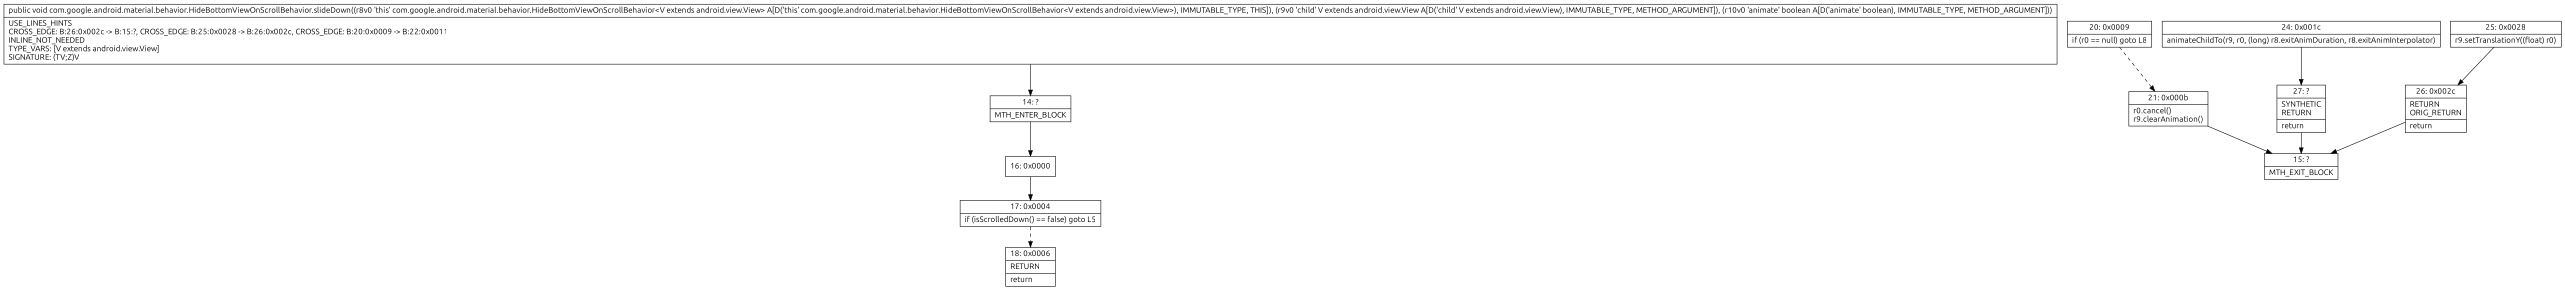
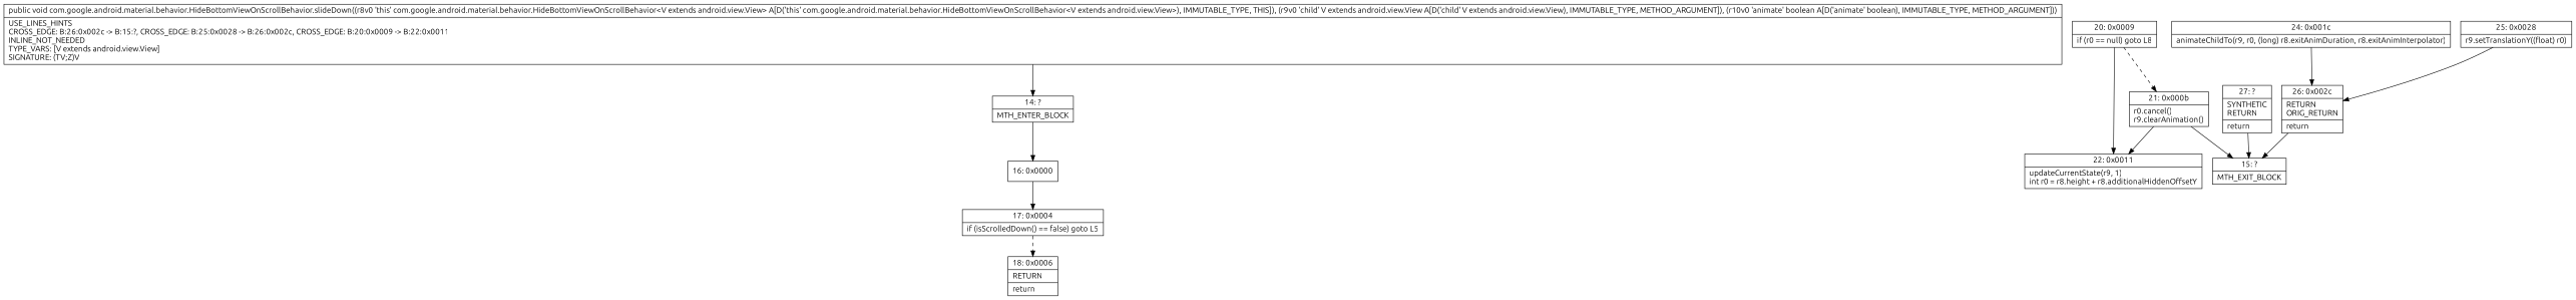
  digraph {
    fontname=Ubuntu
    node [fontname=Ubuntu shape=record]
    edge [fontname=Ubuntu]
    n1 [label="{14\:\ ?|MTH_ENTER_BLOCK\l}"]
    n2 [label="{16\:\ 0x0000}"]
    n3 [label="{17\:\ 0x0004|if (isScrolledDown() == false) goto L5\l}"]
    n4 [label="{18\:\ 0x0006|RETURN\l|return\l}"]
    n5 [label="{15\:\ ?|MTH_EXIT_BLOCK\l}"]
    n6 [label="{20\:\ 0x0009|if (r0 == null) goto L8\l}"]
    n7 [label="{21\:\ 0x000b|r0.cancel()\lr9.clearAnimation()\l}"]
+   n8 [label="{22\:\ 0x0011|updateCurrentState(r9, 1)\lint r0 = r8.height + r8.additionalHiddenOffsetY\l}"]
    n9 [label="{24\:\ 0x001c|animateChildTo(r9, r0, (long) r8.exitAnimDuration, r8.exitAnimInterpolator)\l}"]
    n10 [label="{27\:\ ?|SYNTHETIC\lRETURN\l|return\l}"]
    n11 [label="{25\:\ 0x0028|r9.setTranslationY((float) r0)\l}"]
    n12 [label="{26\:\ 0x002c|RETURN\lORIG_RETURN\l|return\l}"]
    n13 [label="{public void com.google.android.material.behavior.HideBottomViewOnScrollBehavior.slideDown((r8v0 'this' com.google.android.material.behavior.HideBottomViewOnScrollBehavior\<V extends android.view.View\> A[D('this' com.google.android.material.behavior.HideBottomViewOnScrollBehavior\<V extends android.view.View\>), IMMUTABLE_TYPE, THIS]), (r9v0 'child' V extends android.view.View A[D('child' V extends android.view.View), IMMUTABLE_TYPE, METHOD_ARGUMENT]), (r10v0 'animate' boolean A[D('animate' boolean), IMMUTABLE_TYPE, METHOD_ARGUMENT]))  | USE_LINES_HINTS\lCROSS_EDGE: B:26:0x002c \-\> B:15:?, CROSS_EDGE: B:25:0x0028 \-\> B:26:0x002c, CROSS_EDGE: B:20:0x0009 \-\> B:22:0x0011\lINLINE_NOT_NEEDED\lTYPE_VARS: [V extends android.view.View]\lSIGNATURE: (TV;Z)V\l}"]
    n1 -> n2
    n2 -> n3
    n3 -> n4 [style=dashed]
    n6 -> n7 [style=dashed]
+   n6 -> n8
    n7 -> n5
-   n9 -> n10
+   n7 -> n8
+   n9 -> n12
    n10 -> n5
    n11 -> n12
    n12 -> n5
    n13 -> n1
  }
